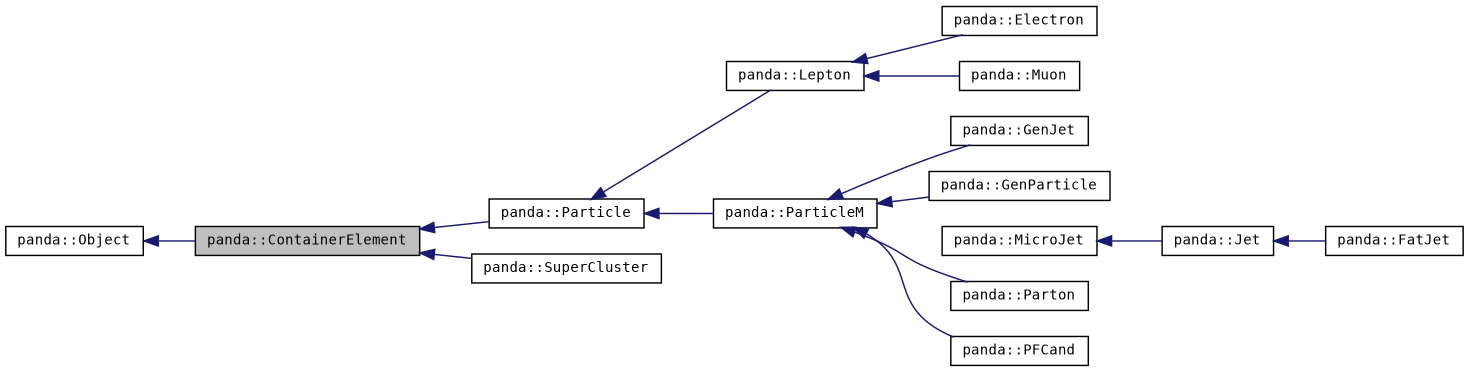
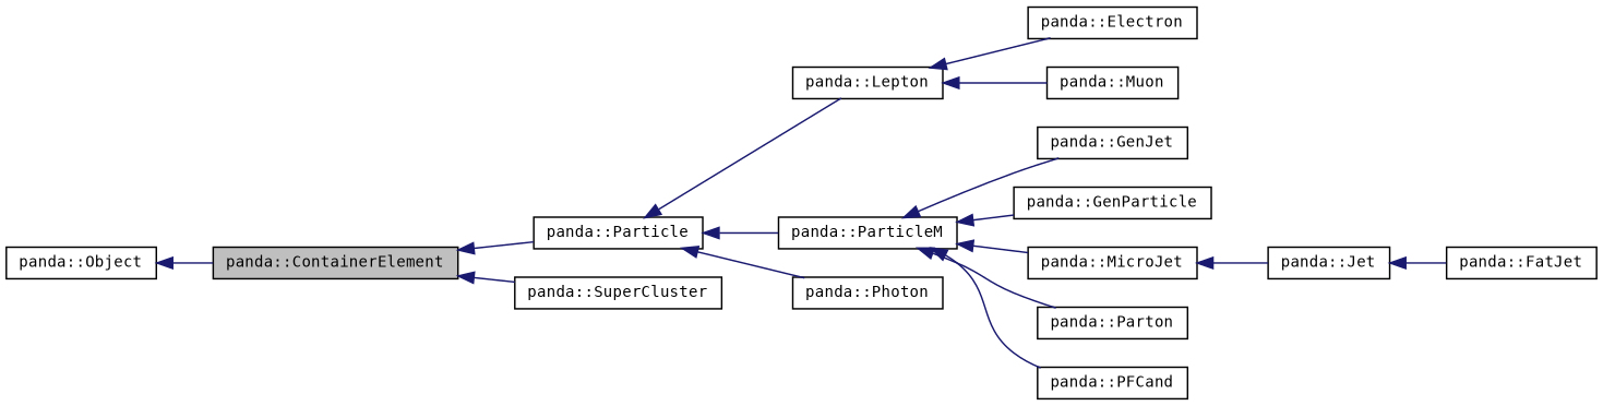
  digraph {
    fontname="DejaVu Sans Mono"
    rankdir=LR
    node [color=black fillcolor=white fontname="DejaVu Sans Mono" fontsize=10 shape=record style=filled]
    edge [color=midnightblue dir=back fontname="DejaVu Sans Mono" fontsize=10 labelfontname=Helvetica labelfontsize=10 style=solid]
    n1 [fillcolor=grey75 fontcolor=black height=0.2 label="panda::ContainerElement" width=0.4]
    n2 [height=0.2 label="panda::Particle" width=0.4]
    n3 [height=0.2 label="panda::SuperCluster" width=0.4]
    n4 [height=0.2 label="panda::Lepton" width=0.4]
    n5 [height=0.2 label="panda::ParticleM" width=0.4]
+   n6 [height=0.2 label="panda::Photon" width=0.4]
    n7 [height=0.2 label="panda::Object" width=0.4]
    n8 [height=0.2 label="panda::Electron" width=0.4]
    n9 [height=0.2 label="panda::Muon" width=0.4]
    n10 [height=0.2 label="panda::GenJet" width=0.4]
    n11 [height=0.2 label="panda::GenParticle" width=0.4]
    n12 [height=0.2 label="panda::MicroJet" width=0.4]
    n13 [height=0.2 label="panda::Parton" width=0.4]
    n14 [height=0.2 label="panda::PFCand" width=0.4]
    n15 [height=0.2 label="panda::Jet" width=0.4]
    n16 [height=0.2 label="panda::FatJet" width=0.4]
    n1 -> n2
    n1 -> n3
    n2 -> n4
    n2 -> n5
+   n2 -> n6
    n4 -> n8
    n4 -> n9
    n5 -> n10
    n5 -> n11
+   n5 -> n12
    n5 -> n13
    n5 -> n14
    n7 -> n1
    n12 -> n15
    n15 -> n16
  }
